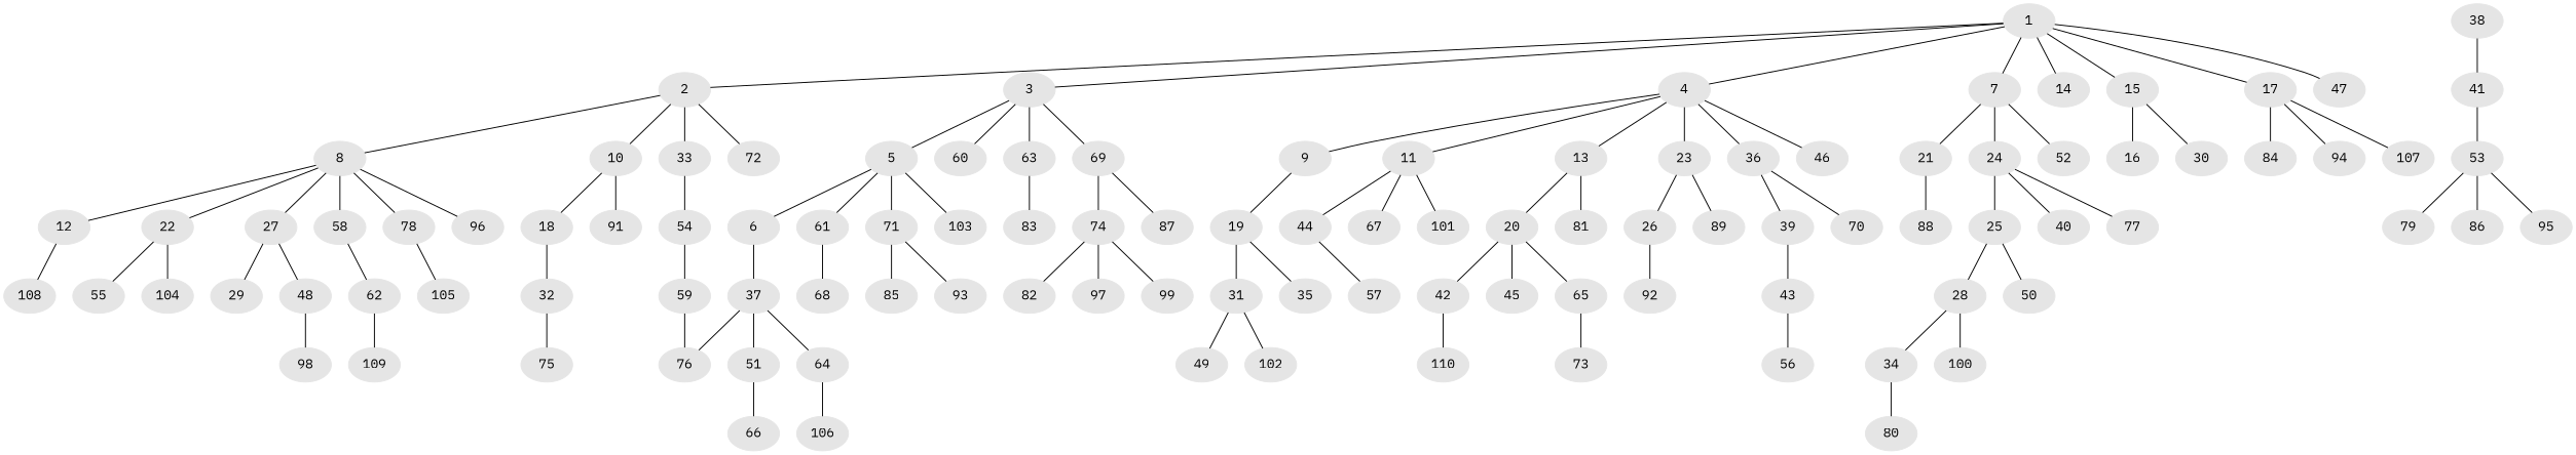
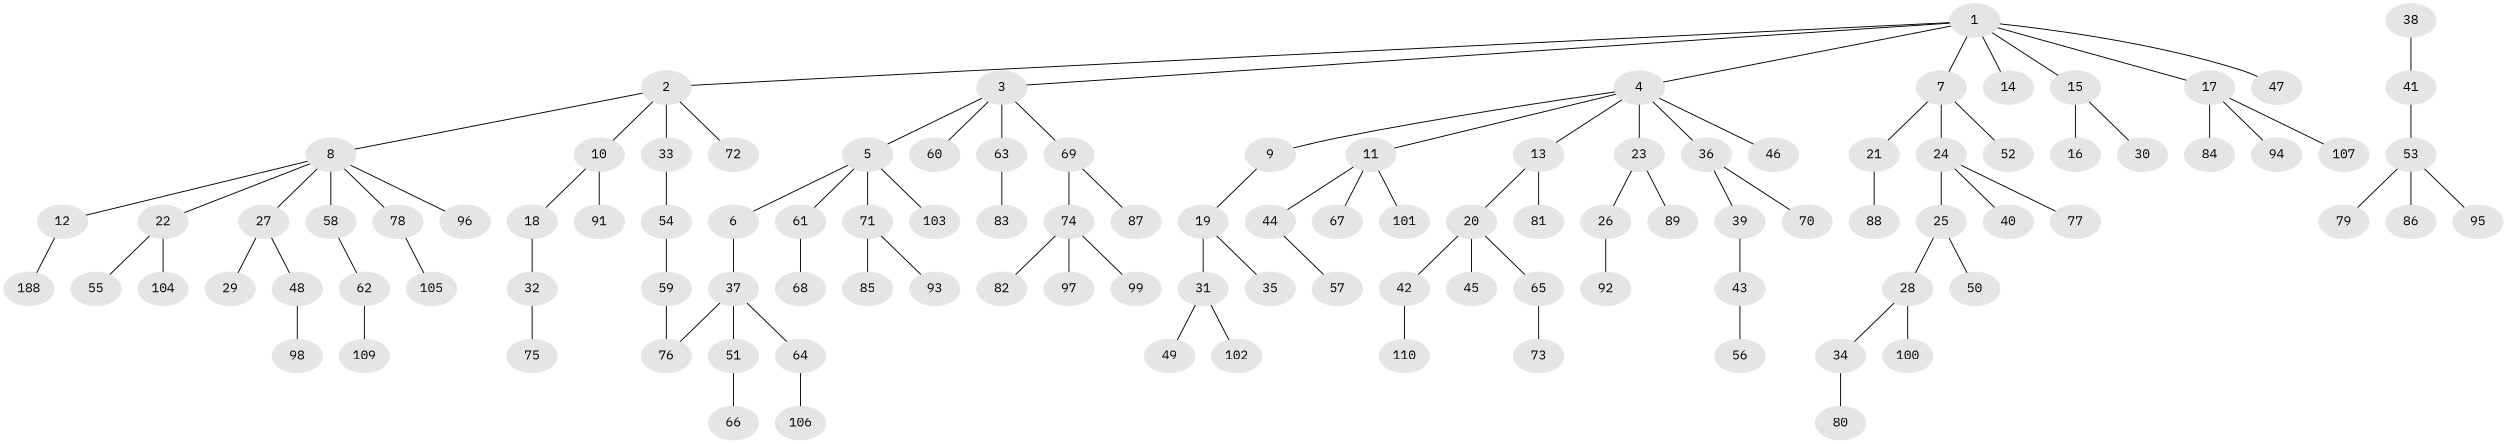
  graph {
    fontname="IBM Plex Mono"
    node [color=gray90 fontname="IBM Plex Mono" style=filled]
    edge [fontname="IBM Plex Mono"]
    1
    2
    3
    4
    7
    14
    15
    17
    47
    8
    10
    33
    72
    5
    60
    63
    69
    9
    11
    13
    23
    36
    46
    21
    24
    52
    16
    30
    84
    94
    107
    12
    22
    27
    58
    78
    96
    18
    91
    54
    6
    61
    71
    103
    83
    74
    87
    19
    44
    67
    101
    20
    81
    26
    89
    39
    70
    37
    68
    85
    93
    51
    64
    76
    88
    25
    40
    77
-   108
+   108 [label=188]
    55
    104
    29
    48
    62
    105
    31
    35
    32
    57
    42
    45
    65
    75
    49
    102
    110
    73
    92
    28
    50
    34
    100
    98
    80
    59
    43
    38
    41
    66
    106
    53
    56
    79
    86
    95
    109
    82
    97
    99
    1 -- 2
    1 -- 3
    1 -- 4
    1 -- 7
    1 -- 14
    1 -- 15
    1 -- 17
    1 -- 47
    2 -- 8
    2 -- 10
    2 -- 33
    2 -- 72
    3 -- 5
    3 -- 60
    3 -- 63
    3 -- 69
    4 -- 9
    4 -- 11
    4 -- 13
    4 -- 23
    4 -- 36
    4 -- 46
    7 -- 21
    7 -- 24
    7 -- 52
    15 -- 16
    15 -- 30
    17 -- 84
    17 -- 94
    17 -- 107
    8 -- 12
    8 -- 22
    8 -- 27
    8 -- 58
    8 -- 78
    8 -- 96
    10 -- 18
    10 -- 91
    33 -- 54
    5 -- 6
    5 -- 61
    5 -- 71
    5 -- 103
    63 -- 83
    69 -- 74
    69 -- 87
    9 -- 19
    11 -- 44
    11 -- 67
    11 -- 101
    13 -- 20
    13 -- 81
    23 -- 26
    23 -- 89
    36 -- 39
    36 -- 70
    21 -- 88
    24 -- 25
    24 -- 40
    24 -- 77
    12 -- 108
    22 -- 55
    22 -- 104
    27 -- 29
    27 -- 48
    58 -- 62
    78 -- 105
    18 -- 32
    54 -- 59
    6 -- 37
    61 -- 68
    71 -- 85
    71 -- 93
    74 -- 82
    74 -- 97
    74 -- 99
    19 -- 31
    19 -- 35
    44 -- 57
    20 -- 42
    20 -- 45
    20 -- 65
    26 -- 92
    39 -- 43
    37 -- 51
    37 -- 64
    37 -- 76
    51 -- 66
    64 -- 106
    25 -- 28
    25 -- 50
    48 -- 98
    62 -- 109
    31 -- 49
    31 -- 102
    32 -- 75
    42 -- 110
    65 -- 73
    28 -- 34
    28 -- 100
    34 -- 80
    59 -- 76
    43 -- 56
    38 -- 41
    41 -- 53
    53 -- 79
    53 -- 86
    53 -- 95
  }
